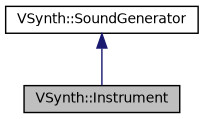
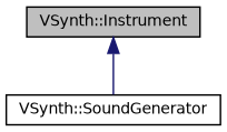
  digraph {
    node [color=black fontname=Helvetica fontsize=10 shape=record style=filled]
    n1 [fillcolor=grey75 fontcolor=black height=0.2 label="VSynth::Instrument" width=0.4]
    n2 [fillcolor=white height=0.2 label="VSynth::SoundGenerator" width=0.4]
-   n2 -> n1 [color=midnightblue dir=back fontname=Helvetica fontsize=10 labelfontname=Helvetica labelfontsize=10 style=solid]
+   n1 -> n2 [color=midnightblue dir=back fontname=Helvetica fontsize=10 labelfontname=Helvetica labelfontsize=10 style=solid]
  }
